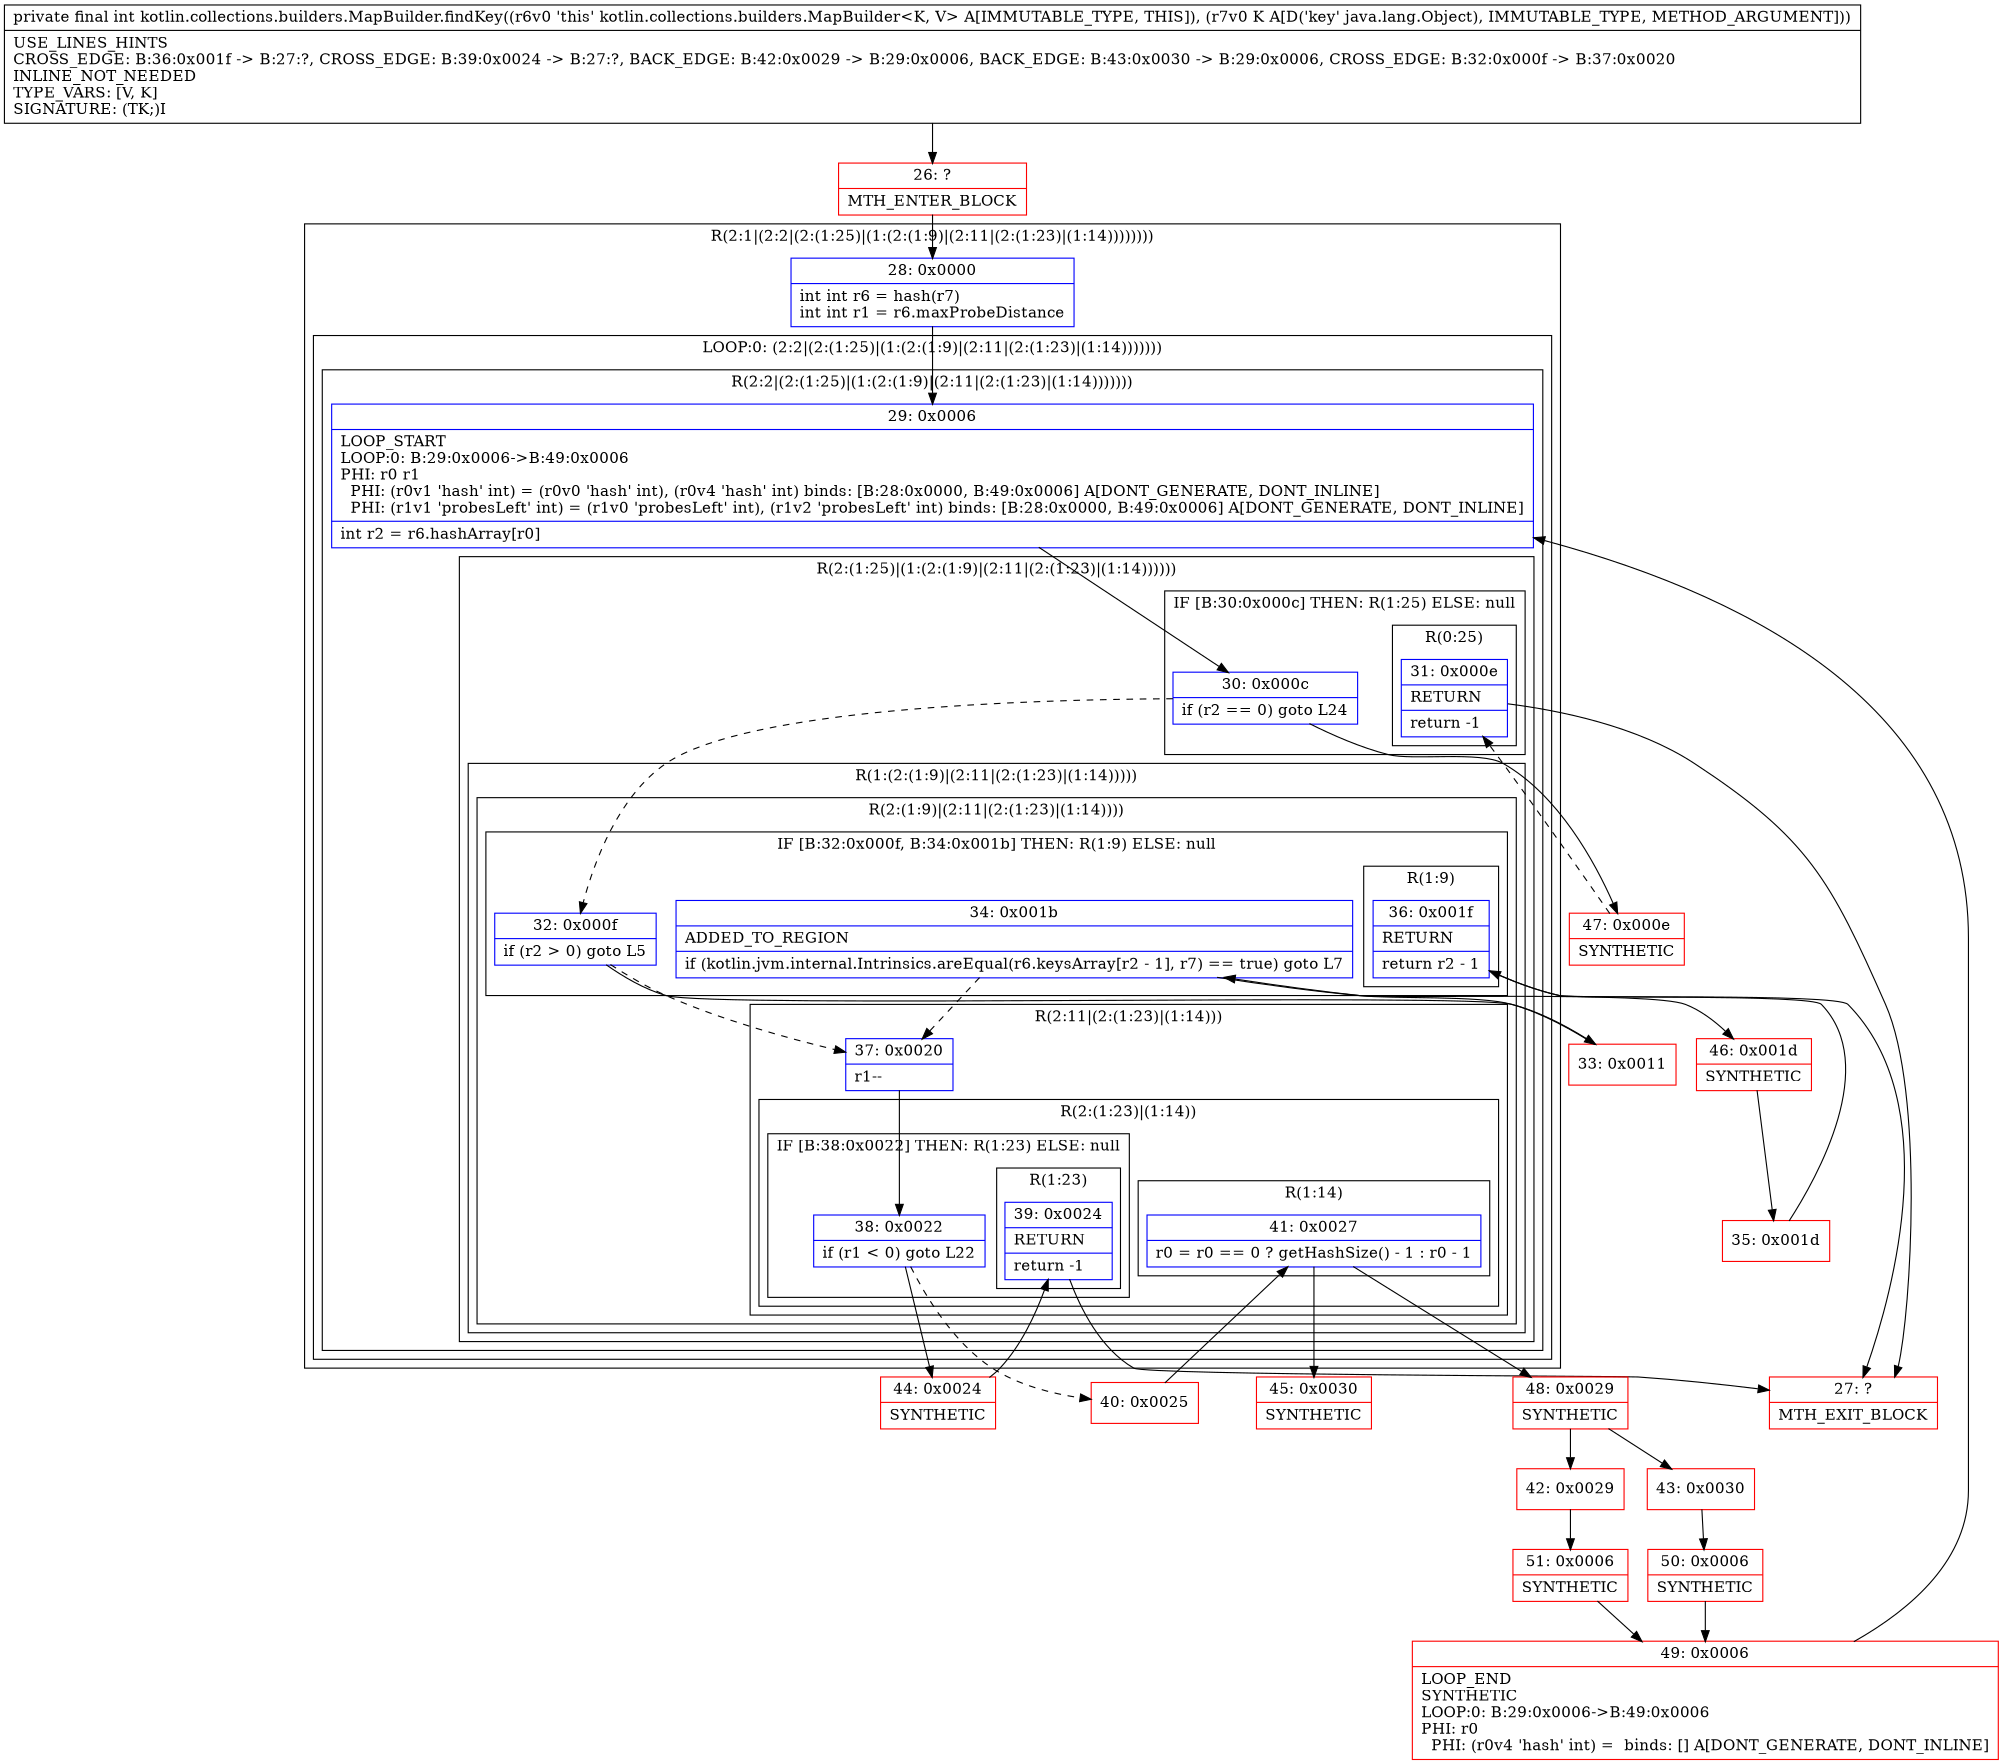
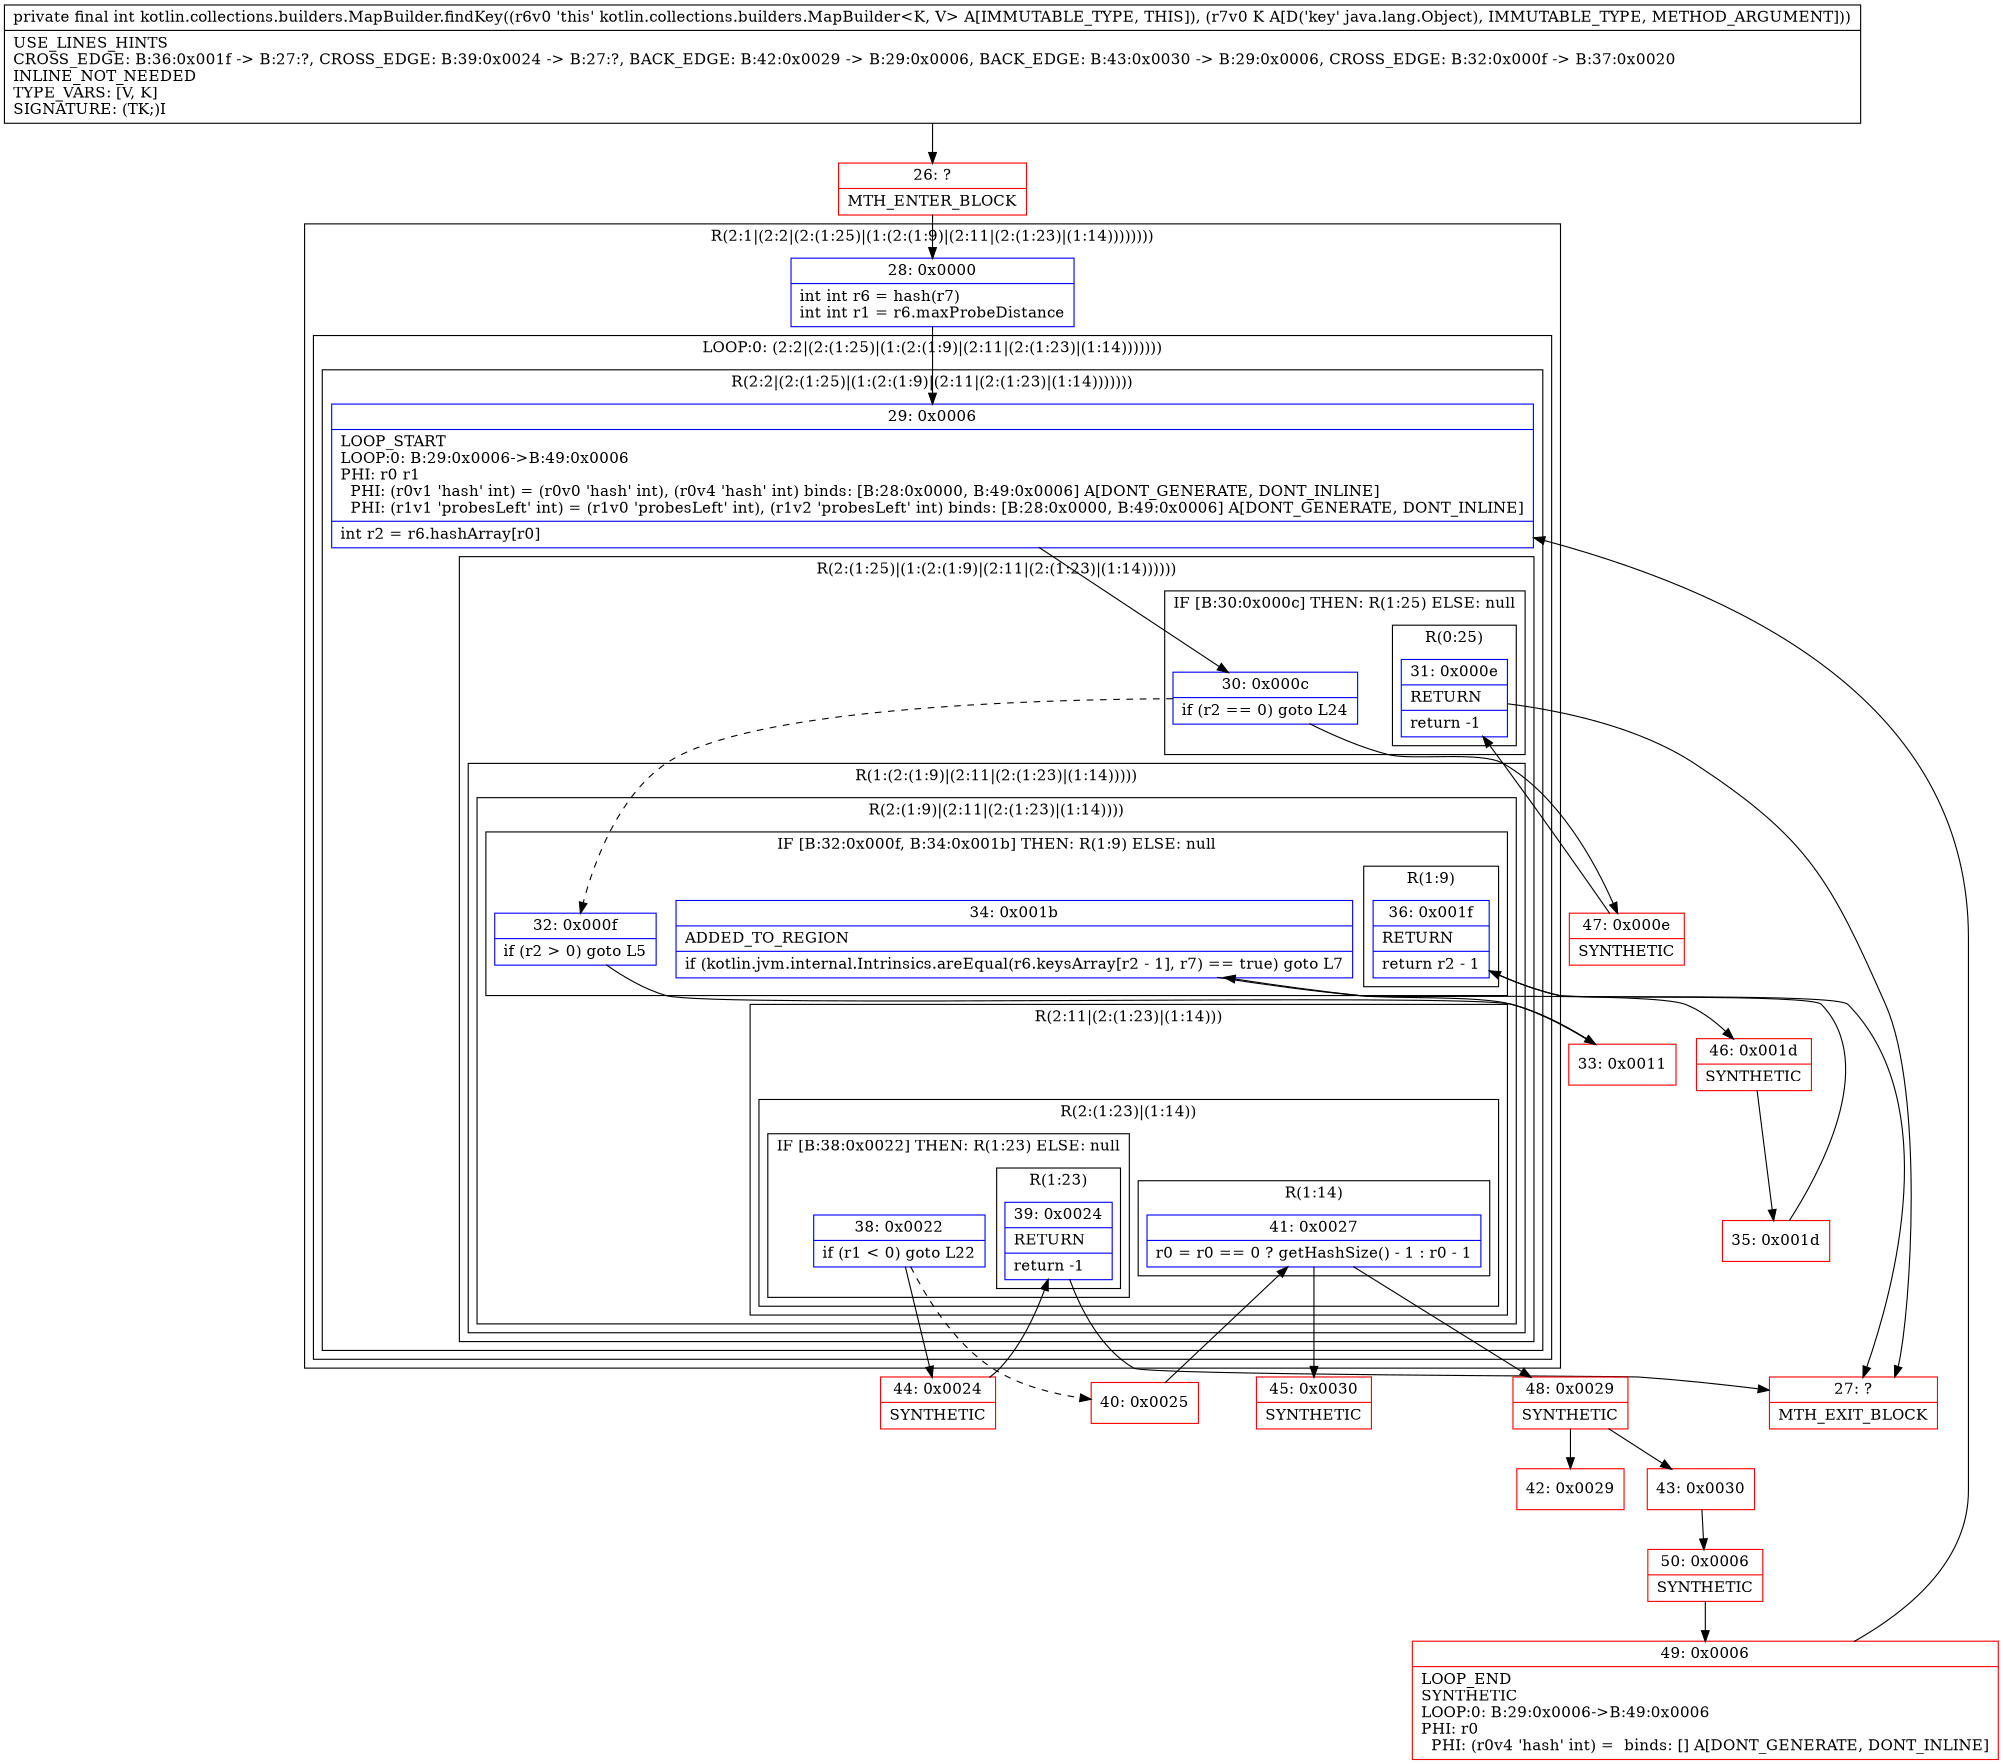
  digraph {
    node [color=red shape=record]
    n1 [color=blue label="{31\:\ 0x000e|RETURN\l|return \-1\l}"]
    n2 [color=blue label="{30\:\ 0x000c|if (r2 == 0) goto L24\l}"]
    n3 [color=blue label="{36\:\ 0x001f|RETURN\l|return r2 \- 1\l}"]
    n4 [color=blue label="{32\:\ 0x000f|if (r2 \> 0) goto L5\l}"]
    n5 [color=blue label="{34\:\ 0x001b|ADDED_TO_REGION\l|if (kotlin.jvm.internal.Intrinsics.areEqual(r6.keysArray[r2 \- 1], r7) == true) goto L7\l}"]
    n6 [color=blue label="{39\:\ 0x0024|RETURN\l|return \-1\l}"]
    n7 [color=blue label="{38\:\ 0x0022|if (r1 \< 0) goto L22\l}"]
    n8 [color=blue label="{41\:\ 0x0027|r0 = r0 == 0 ? getHashSize() \- 1 : r0 \- 1\l}"]
-   n9 [color=blue label="{37\:\ 0x0020|r1\-\-\l}"]
    n10 [color=blue label="{29\:\ 0x0006|LOOP_START\lLOOP:0: B:29:0x0006\-\>B:49:0x0006\lPHI: r0 r1 \l  PHI: (r0v1 'hash' int) = (r0v0 'hash' int), (r0v4 'hash' int) binds: [B:28:0x0000, B:49:0x0006] A[DONT_GENERATE, DONT_INLINE]\l  PHI: (r1v1 'probesLeft' int) = (r1v0 'probesLeft' int), (r1v2 'probesLeft' int) binds: [B:28:0x0000, B:49:0x0006] A[DONT_GENERATE, DONT_INLINE]\l|int r2 = r6.hashArray[r0]\l}"]
    n11 [color=blue label="{28\:\ 0x0000|int int r6 = hash(r7)\lint int r1 = r6.maxProbeDistance\l}"]
    n12 [label="{27\:\ ?|MTH_EXIT_BLOCK\l}"]
    n13 [label="{47\:\ 0x000e|SYNTHETIC\l}"]
    n14 [label="{33\:\ 0x0011}"]
    n15 [label="{46\:\ 0x001d|SYNTHETIC\l}"]
    n16 [label="{40\:\ 0x0025}"]
    n17 [label="{44\:\ 0x0024|SYNTHETIC\l}"]
    n18 [label="{45\:\ 0x0030|SYNTHETIC\l}"]
    n19 [label="{48\:\ 0x0029|SYNTHETIC\l}"]
    n20 [label="{35\:\ 0x001d}"]
    n21 [label="{43\:\ 0x0030}"]
    n22 [label="{42\:\ 0x0029}"]
    n23 [label="{26\:\ ?|MTH_ENTER_BLOCK\l}"]
    n24 [label="{50\:\ 0x0006|SYNTHETIC\l}"]
    n25 [label="{49\:\ 0x0006|LOOP_END\lSYNTHETIC\lLOOP:0: B:29:0x0006\-\>B:49:0x0006\lPHI: r0 \l  PHI: (r0v4 'hash' int) =  binds: [] A[DONT_GENERATE, DONT_INLINE]\l}"]
-   n26 [label="{51\:\ 0x0006|SYNTHETIC\l}"]
    n27 [label="{private final int kotlin.collections.builders.MapBuilder.findKey((r6v0 'this' kotlin.collections.builders.MapBuilder\<K, V\> A[IMMUTABLE_TYPE, THIS]), (r7v0 K A[D('key' java.lang.Object), IMMUTABLE_TYPE, METHOD_ARGUMENT]))  | USE_LINES_HINTS\lCROSS_EDGE: B:36:0x001f \-\> B:27:?, CROSS_EDGE: B:39:0x0024 \-\> B:27:?, BACK_EDGE: B:42:0x0029 \-\> B:29:0x0006, BACK_EDGE: B:43:0x0030 \-\> B:29:0x0006, CROSS_EDGE: B:32:0x000f \-\> B:37:0x0020\lINLINE_NOT_NEEDED\lTYPE_VARS: [V, K]\lSIGNATURE: (TK;)I\l}" color=""]
    subgraph cluster_1 {
      label="R(2:1|(2:2|(2:(1:25)|(1:(2:(1:9)|(2:11|(2:(1:23)|(1:14))))))))"
      n11
      subgraph cluster_2 {
        label="LOOP:0: (2:2|(2:(1:25)|(1:(2:(1:9)|(2:11|(2:(1:23)|(1:14)))))))"
        subgraph cluster_3 {
          label="R(2:2|(2:(1:25)|(1:(2:(1:9)|(2:11|(2:(1:23)|(1:14)))))))"
          n10
          subgraph cluster_4 {
            label="R(2:(1:25)|(1:(2:(1:9)|(2:11|(2:(1:23)|(1:14))))))"
            subgraph cluster_5 {
              label="IF [B:30:0x000c] THEN: R(1:25) ELSE: null"
              n2
              subgraph cluster_6 {
                label="R(0:25)"
                n1
              }
            }
            subgraph cluster_7 {
              label="R(1:(2:(1:9)|(2:11|(2:(1:23)|(1:14)))))"
              subgraph cluster_8 {
                label="R(2:(1:9)|(2:11|(2:(1:23)|(1:14))))"
                subgraph cluster_9 {
                  label="IF [B:32:0x000f, B:34:0x001b] THEN: R(1:9) ELSE: null"
                  n4
                  n5
                  subgraph cluster_10 {
                    label="R(1:9)"
                    n3
                  }
                }
                subgraph cluster_11 {
                  label="R(2:11|(2:(1:23)|(1:14)))"
-                 n9
                  subgraph cluster_12 {
                    label="R(2:(1:23)|(1:14))"
                    subgraph cluster_13 {
                      label="IF [B:38:0x0022] THEN: R(1:23) ELSE: null"
                      n7
                      subgraph cluster_14 {
                        label="R(1:23)"
                        n6
                      }
                    }
                    subgraph cluster_15 {
                      label="R(1:14)"
                      n8
                    }
                  }
                }
              }
            }
          }
        }
      }
    }
    n1 -> n12
    n2 -> n4 [style=dashed]
    n2 -> n13
    n3 -> n12
-   n4 -> n9 [style=dashed]
    n4 -> n14
-   n5 -> n9 [style=dashed]
    n5 -> n15
    n6 -> n12
    n7 -> n16 [style=dashed]
    n7 -> n17
    n8 -> n18
    n8 -> n19
-   n9 -> n7
    n10 -> n2
    n11 -> n10
-   n13 -> n1 [style=dashed]
+   n13 -> n1
    n14 -> n5
    n15 -> n20
    n16 -> n8
    n17 -> n6
    n19 -> n21
    n19 -> n22
    n20 -> n3
    n21 -> n24
-   n22 -> n26
    n23 -> n11
    n24 -> n25
    n25 -> n10
-   n26 -> n25
    n27 -> n23
  }
